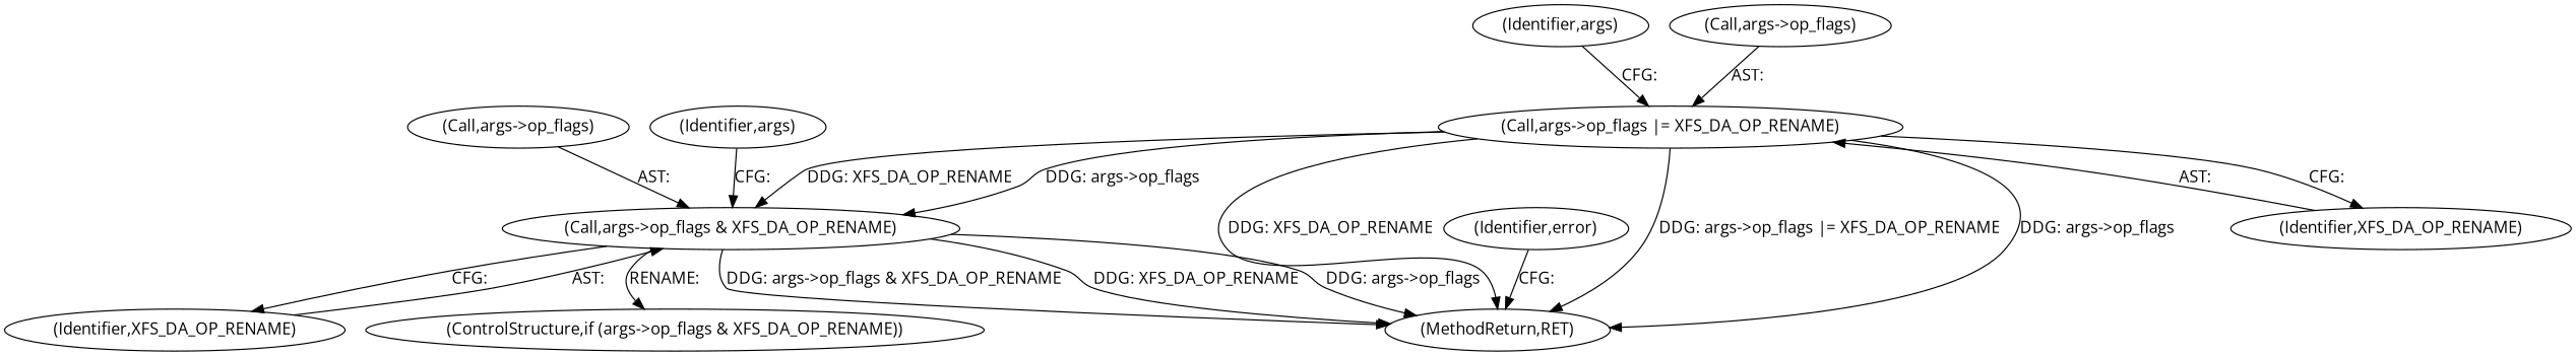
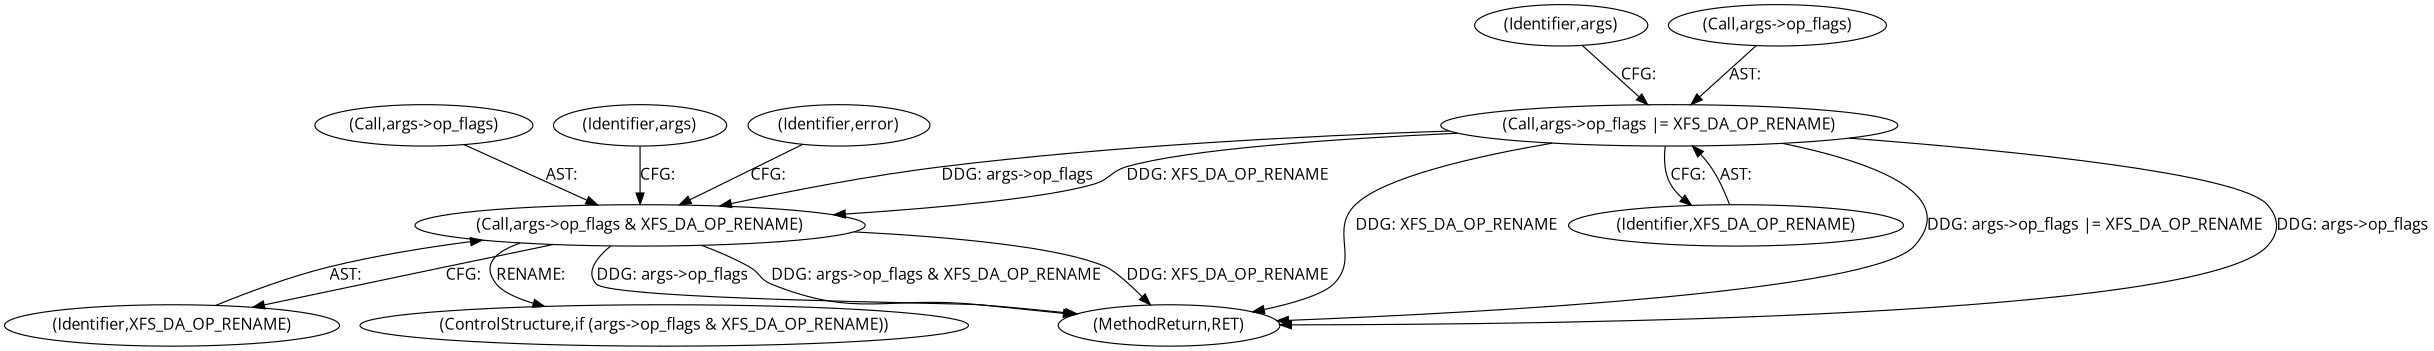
  digraph {
    fontname="Open Sans"
    node [fontname="Open Sans"]
    edge [fontname="Open Sans"]
    n1 [label="(Call,args->op_flags & XFS_DA_OP_RENAME)"]
    n2 [label="(MethodReturn,RET)"]
    n3 [label="(Identifier,XFS_DA_OP_RENAME)"]
    n4 [label="(ControlStructure,if (args->op_flags & XFS_DA_OP_RENAME))"]
    n5 [label="(Call,args->op_flags |= XFS_DA_OP_RENAME)"]
    n6 [label="(Identifier,XFS_DA_OP_RENAME)"]
    n7 [label="(Call,args->op_flags)"]
    n8 [label="(Identifier,args)"]
    n9 [label="(Call,args->op_flags)"]
    n10 [label="(Identifier,args)"]
    n11 [label="(Identifier,error)"]
    n1 -> n2 [label="DDG: XFS_DA_OP_RENAME"]
    n1 -> n2 [label="DDG: args->op_flags"]
    n1 -> n2 [label="DDG: args->op_flags & XFS_DA_OP_RENAME"]
    n1 -> n3 [label="CFG: "]
    n1 -> n4 [label="RENAME: "]
    n3 -> n1 [label="AST: "]
    n5 -> n1 [label="DDG: args->op_flags"]
    n5 -> n1 [label="DDG: XFS_DA_OP_RENAME"]
    n5 -> n2 [label="DDG: args->op_flags |= XFS_DA_OP_RENAME"]
    n5 -> n2 [label="DDG: args->op_flags"]
    n5 -> n2 [label="DDG: XFS_DA_OP_RENAME"]
    n5 -> n6 [label="CFG: "]
    n6 -> n5 [label="AST: "]
    n7 -> n1 [label="AST: "]
    n8 -> n5 [label="CFG: "]
    n9 -> n5 [label="AST: "]
    n10 -> n1 [label="CFG: "]
-   n11 -> n2 [label="CFG: "]
+   n11 -> n1 [label="CFG: "]
  }
